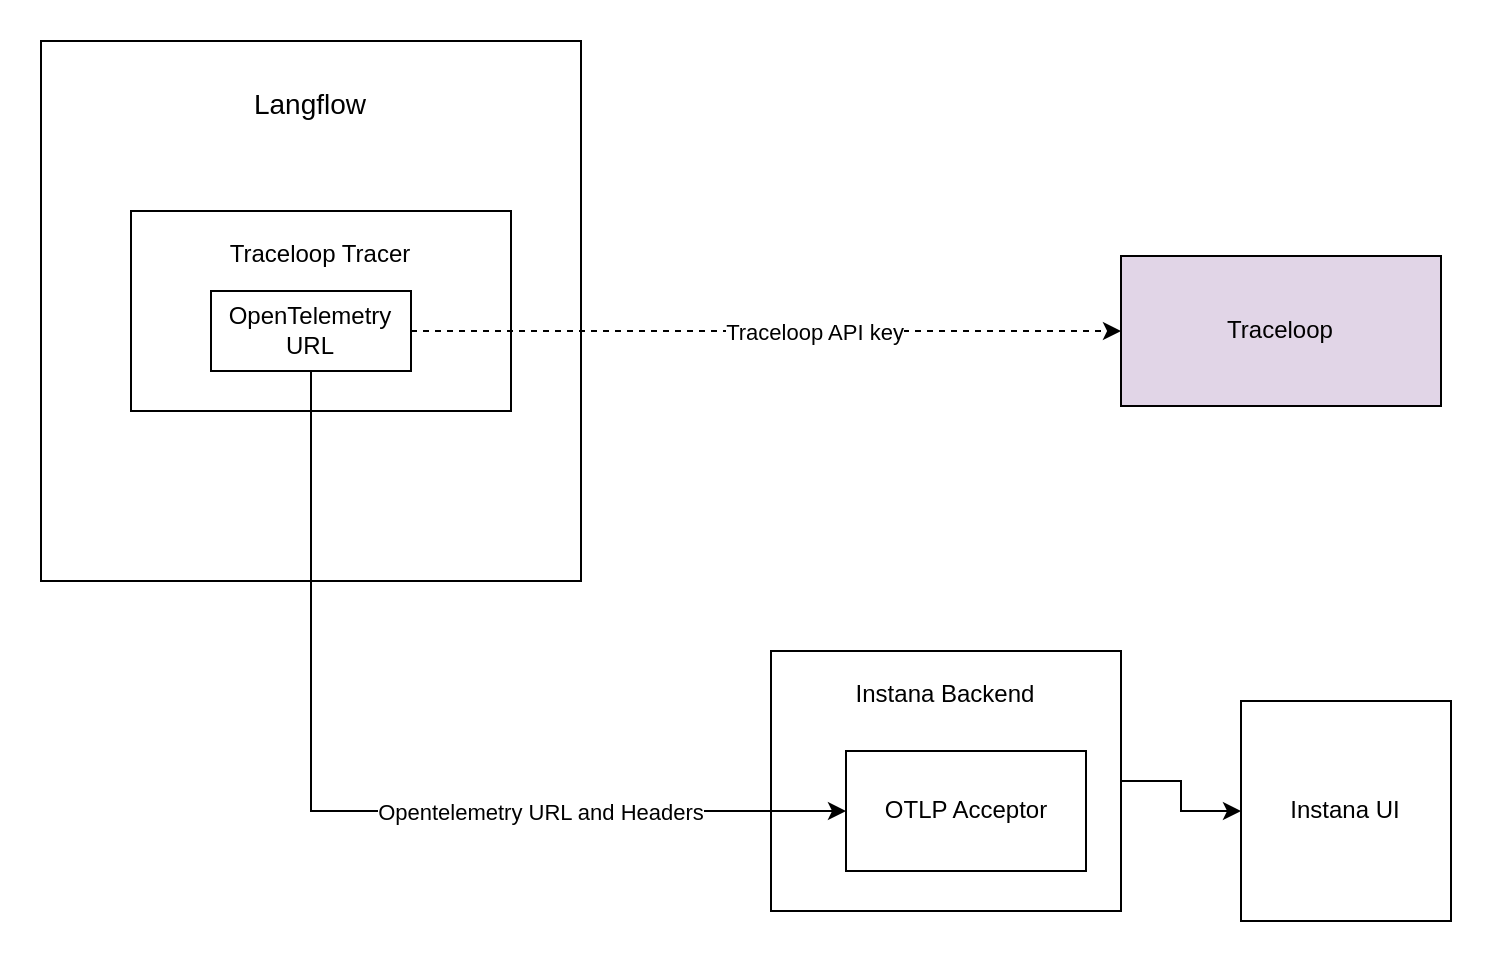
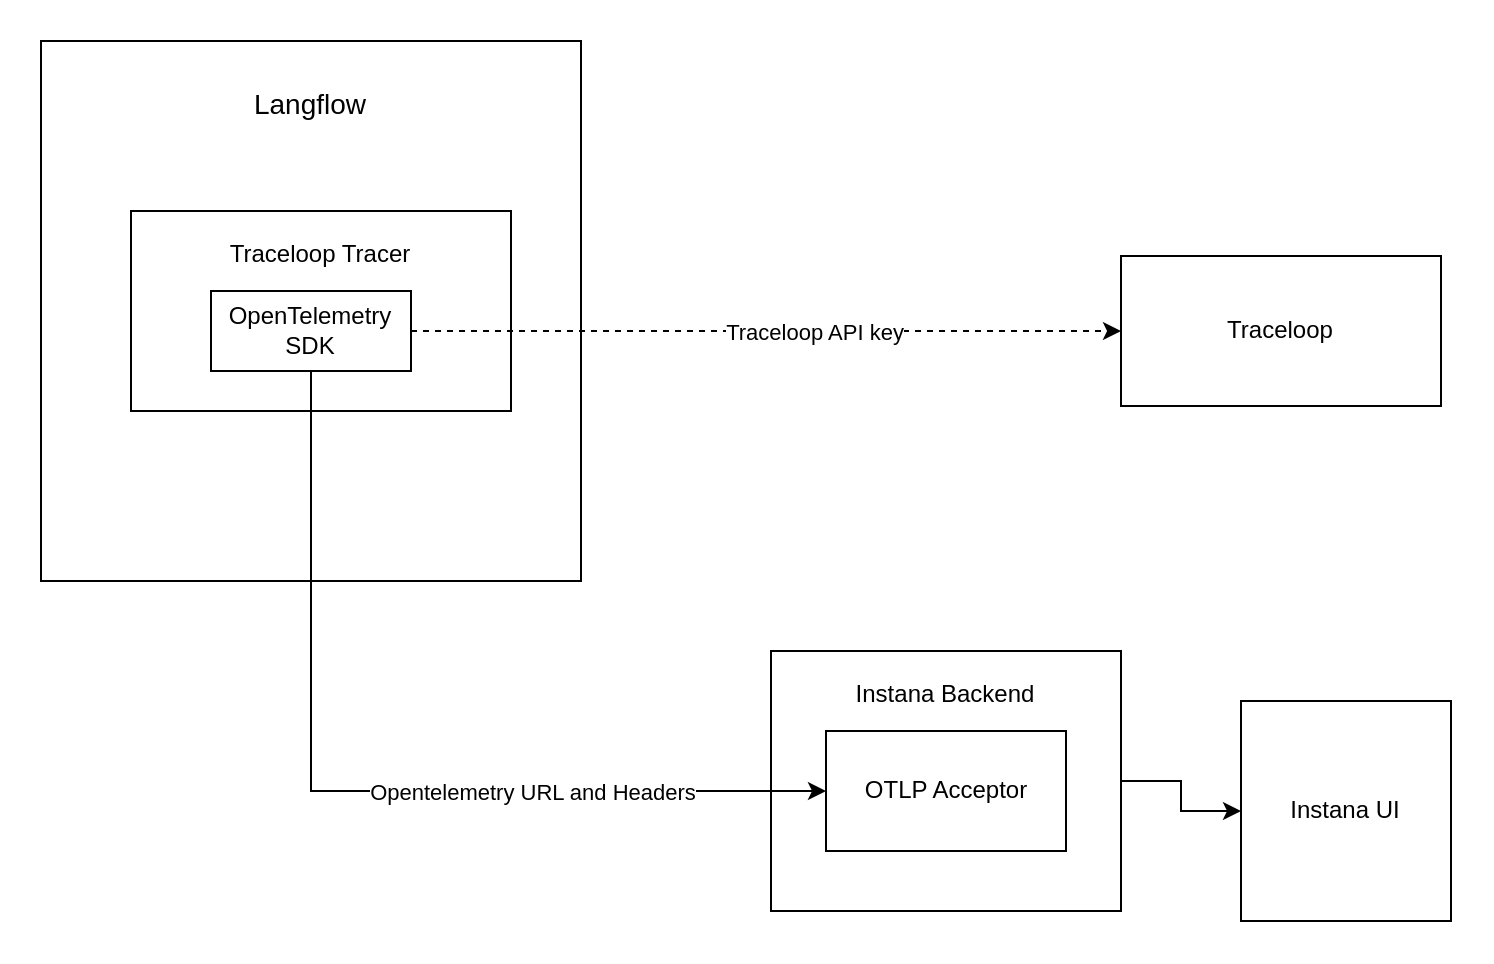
  <mxCell id="0" />
  <mxCell id="1" parent="0" />
  <mxCell id="2" value="&lt;font style=&quot;font-size: 14px;&quot;&gt;Langflow&lt;/font&gt;&lt;div&gt;&lt;font size=&quot;3&quot;&gt;&lt;br&gt;&lt;/font&gt;&lt;/div&gt;&lt;div&gt;&lt;font size=&quot;3&quot;&gt;&lt;br&gt;&lt;/font&gt;&lt;/div&gt;&lt;div&gt;&lt;font size=&quot;3&quot;&gt;&lt;br&gt;&lt;/font&gt;&lt;/div&gt;&lt;div&gt;&lt;font size=&quot;3&quot;&gt;&lt;br&gt;&lt;/font&gt;&lt;/div&gt;&lt;div&gt;&lt;font size=&quot;3&quot;&gt;&lt;br&gt;&lt;/font&gt;&lt;/div&gt;&lt;div&gt;&lt;font size=&quot;3&quot;&gt;&lt;br&gt;&lt;/font&gt;&lt;/div&gt;&lt;div&gt;&lt;font size=&quot;3&quot;&gt;&lt;br&gt;&lt;/font&gt;&lt;/div&gt;&lt;div&gt;&lt;font size=&quot;3&quot;&gt;&lt;br&gt;&lt;/font&gt;&lt;/div&gt;&lt;div&gt;&lt;font size=&quot;3&quot;&gt;&lt;br&gt;&lt;/font&gt;&lt;/div&gt;&lt;div&gt;&lt;font size=&quot;3&quot;&gt;&lt;br&gt;&lt;/font&gt;&lt;/div&gt;&lt;div&gt;&lt;br&gt;&lt;/div&gt;" style="whiteSpace=wrap;html=1;aspect=fixed;" vertex="1" parent="1"><mxGeometry x="20" y="20" width="270" height="270" as="geometry" /></mxCell>
  <mxCell id="3" value="Traceloop Tracer&lt;div&gt;&lt;br&gt;&lt;/div&gt;&lt;div&gt;&lt;br&gt;&lt;/div&gt;&lt;div&gt;&lt;br&gt;&lt;/div&gt;&lt;div&gt;&lt;br&gt;&lt;/div&gt;" style="rounded=0;whiteSpace=wrap;html=1;" vertex="1" parent="1"><mxGeometry x="65" y="105" width="190" height="100" as="geometry" /></mxCell>
- <mxCell id="4" value="Traceloop" style="rounded=0;whiteSpace=wrap;html=1;fillColor=#e1d5e7;" vertex="1" parent="1"><mxGeometry x="560" y="127.5" width="160" height="75" as="geometry" /></mxCell>
- <mxCell id="5" value="OpenTelemetry URL" style="rounded=0;whiteSpace=wrap;html=1;" vertex="1" parent="1"><mxGeometry x="105" y="145" width="100" height="40" as="geometry" /></mxCell>
+ <mxCell id="4" value="Traceloop" style="rounded=0;whiteSpace=wrap;html=1;" vertex="1" parent="1"><mxGeometry x="560" y="127.5" width="160" height="75" as="geometry" /></mxCell>
+ <mxCell id="5" value="OpenTelemetry SDK" style="rounded=0;whiteSpace=wrap;html=1;" vertex="1" parent="1"><mxGeometry x="105" y="145" width="100" height="40" as="geometry" /></mxCell>
  <mxCell id="6" value="Instana UI" style="rounded=0;whiteSpace=wrap;html=1;" vertex="1" parent="1"><mxGeometry x="620" y="350" width="105" height="110" as="geometry" /></mxCell>
  <mxCell id="7" style="edgeStyle=orthogonalEdgeStyle;rounded=0;orthogonalLoop=1;jettySize=auto;html=1;entryX=0;entryY=0.5;entryDx=0;entryDy=0;" edge="1" parent="1" source="8" target="6"><mxGeometry relative="1" as="geometry" /></mxCell>
  <mxCell id="8" value="Instana Backend&lt;div&gt;&lt;br&gt;&lt;/div&gt;&lt;div&gt;&lt;br&gt;&lt;/div&gt;&lt;div&gt;&lt;br&gt;&lt;/div&gt;&lt;div&gt;&lt;br&gt;&lt;/div&gt;&lt;div&gt;&lt;br&gt;&lt;/div&gt;&lt;div&gt;&lt;br&gt;&lt;/div&gt;" style="rounded=0;whiteSpace=wrap;html=1;" vertex="1" parent="1"><mxGeometry x="385" y="325" width="175" height="130" as="geometry" /></mxCell>
- <mxCell id="9" value="OTLP Acceptor" style="rounded=0;whiteSpace=wrap;html=1;" vertex="1" parent="1"><mxGeometry x="422.5" y="375" width="120" height="60" as="geometry" /></mxCell>
+ <mxCell id="9" value="OTLP Acceptor" style="rounded=0;whiteSpace=wrap;html=1;" vertex="1" parent="1"><mxGeometry x="412.5" y="365" width="120" height="60" as="geometry" /></mxCell>
  <mxCell id="10" style="edgeStyle=orthogonalEdgeStyle;rounded=0;orthogonalLoop=1;jettySize=auto;html=1;entryX=0;entryY=0.5;entryDx=0;entryDy=0;exitX=0.5;exitY=1;exitDx=0;exitDy=0;" edge="1" parent="1" source="5" target="9"><mxGeometry relative="1" as="geometry" /></mxCell>
  <mxCell id="11" value="Opentelemetry URL and Headers" style="edgeLabel;html=1;align=center;verticalAlign=middle;resizable=0;points=[];" vertex="1" connectable="0" parent="10"><mxGeometry x="0.421" y="-1" relative="1" as="geometry"><mxPoint x="-12" y="-1" as="offset" /></mxGeometry></mxCell>
  <mxCell id="12" style="edgeStyle=orthogonalEdgeStyle;rounded=0;orthogonalLoop=1;jettySize=auto;html=1;entryX=0;entryY=0.5;entryDx=0;entryDy=0;exitX=1;exitY=0.5;exitDx=0;exitDy=0;dashed=1;" edge="1" parent="1" source="5" target="4"><mxGeometry relative="1" as="geometry" /></mxCell>
  <mxCell id="13" value="Traceloop API key" style="edgeLabel;html=1;align=center;verticalAlign=middle;resizable=0;points=[];" vertex="1" connectable="0" parent="12"><mxGeometry x="-0.121" y="-1" relative="1" as="geometry"><mxPoint x="45" y="-1" as="offset" /></mxGeometry></mxCell>
